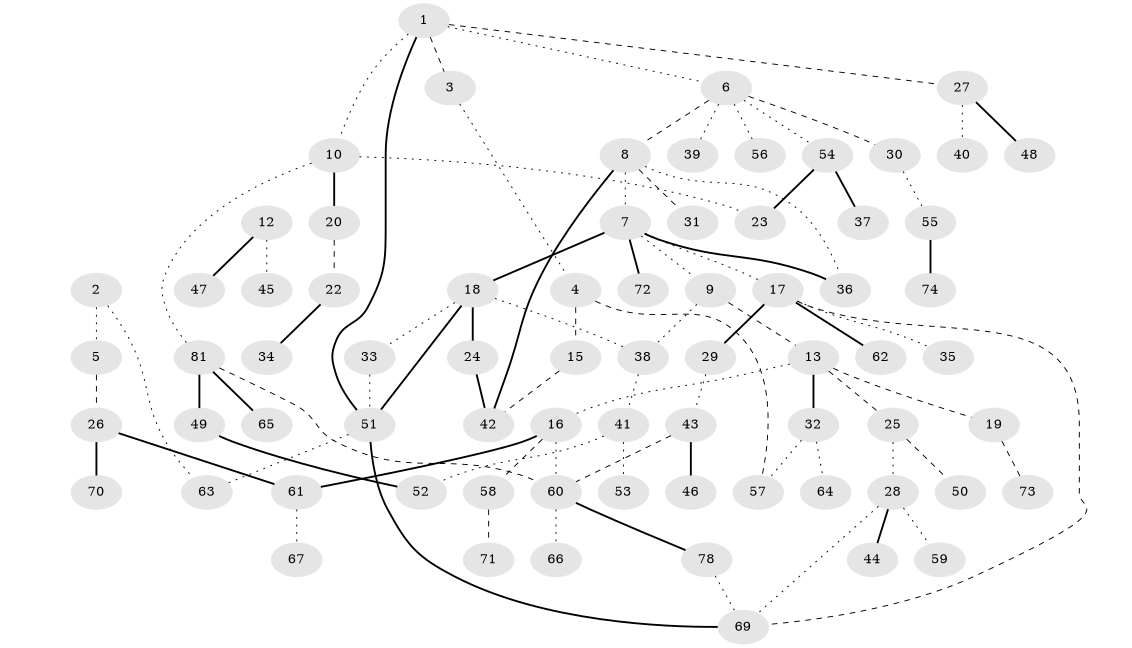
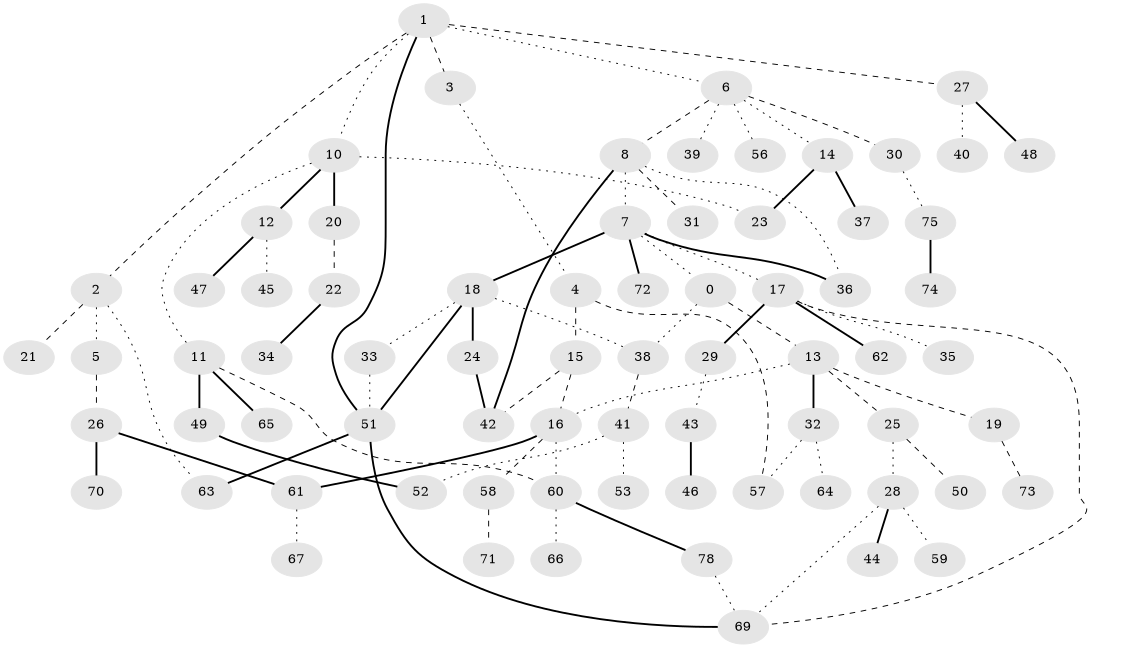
  graph {
    node [color=gray90 style=filled]
    edge [style=dotted]
    1
    2
    3
    6
    10
    27
    51
    5
+   21
    63
    4
    8
-   14 [label=54]
+   14
    30
    39
    56
-   11 [label=81]
+   11
    12
    20
    23
    40
    48
    69
    26
    15
    57
    42
    16
    61
    70
    7
-   9
+   9 [label=0]
    17
    18
    36
    72
    31
    37
-   55
+   55 [label=75]
    13
    38
    29
    35
    62
    24
    33
    19
    25
    32
    41
    49
    60
    65
    45
    47
    22
    52
    66
    n59 [label=78]
    58
    73
    28
    50
    64
    71
    67
    43
    34
    44
    59
    46
    74
    53
+   1 -- 2 [style=dashed]
    1 -- 3 [style=dashed]
    1 -- 6
    1 -- 10
    1 -- 27 [style=dashed]
    1 -- 51 [style=bold]
    2 -- 5
+   2 -- 21 [style=dashed]
    2 -- 63
    3 -- 4
    6 -- 8 [style=dashed]
    6 -- 14
    6 -- 30 [style=dashed]
    6 -- 39
    6 -- 56
    10 -- 11
+   10 -- 12 [style=bold]
    10 -- 20 [style=bold]
    10 -- 23
    27 -- 40
    27 -- 48 [style=bold]
-   51 -- 63
+   51 -- 63 [style=bold]
    51 -- 69 [style=bold]
    5 -- 26 [style=dashed]
    4 -- 15 [style=dashed]
    4 -- 57 [style=dashed]
    8 -- 42 [style=bold]
    8 -- 7
    8 -- 36
    8 -- 31 [style=dashed]
    14 -- 23 [style=bold]
    14 -- 37 [style=bold]
    30 -- 55
    11 -- 49 [style=bold]
    11 -- 60 [style=dashed]
    11 -- 65 [style=bold]
    12 -- 45
    12 -- 47 [style=bold]
    20 -- 22 [style=dashed]
    26 -- 61 [style=bold]
    26 -- 70 [style=bold]
    15 -- 42 [style=dashed]
+   15 -- 16 [style=dashed]
    16 -- 61 [style=bold]
    16 -- 60
    16 -- 58 [style=dashed]
    61 -- 67
    7 -- 9
    7 -- 17
    7 -- 18 [style=bold]
    7 -- 36 [style=bold]
    7 -- 72 [style=bold]
    9 -- 13 [style=dashed]
    9 -- 38
    17 -- 69 [style=dashed]
    17 -- 29 [style=bold]
    17 -- 35
    17 -- 62 [style=bold]
    18 -- 51 [style=bold]
    18 -- 38
    18 -- 24 [style=bold]
    18 -- 33
    55 -- 74 [style=bold]
    13 -- 16
    13 -- 19 [style=dashed]
    13 -- 25 [style=dashed]
    13 -- 32 [style=bold]
-   38 -- 41
+   38 -- 41 [style=dashed]
    29 -- 43
    24 -- 42 [style=bold]
    33 -- 51
    19 -- 73 [style=dashed]
    25 -- 28
    25 -- 50 [style=dashed]
    32 -- 57
    32 -- 64
    41 -- 52
    41 -- 53
    49 -- 52 [style=bold]
    60 -- 66
    60 -- n59 [style=bold]
    22 -- 34 [style=bold]
    n59 -- 69
    58 -- 71 [style=dashed]
    28 -- 69
    28 -- 44 [style=bold]
    28 -- 59
-   43 -- 60 [style=dashed]
    43 -- 46 [style=bold]
  }
